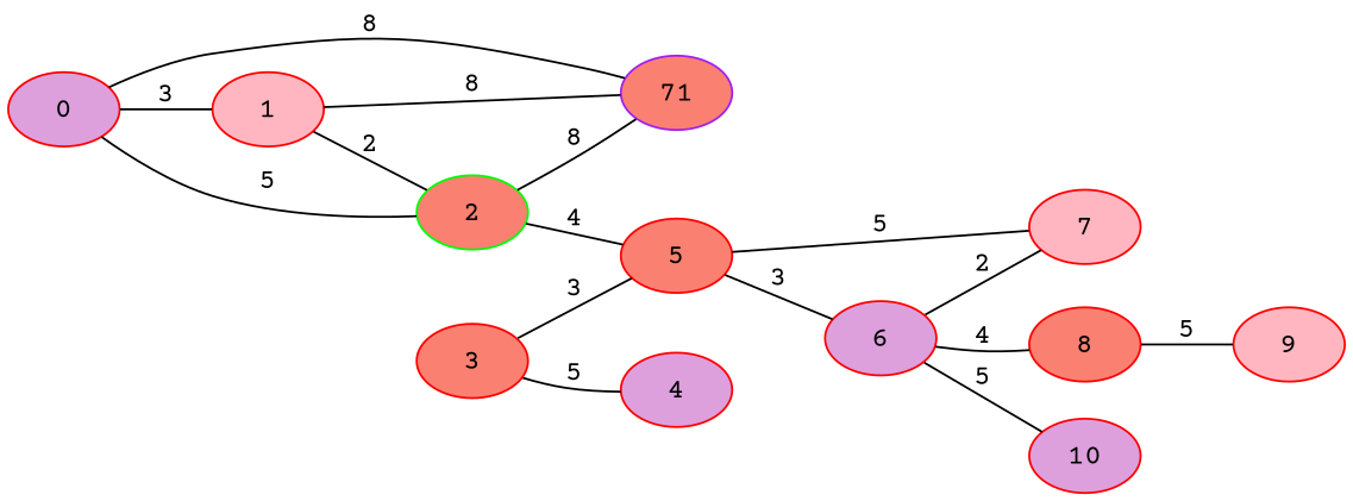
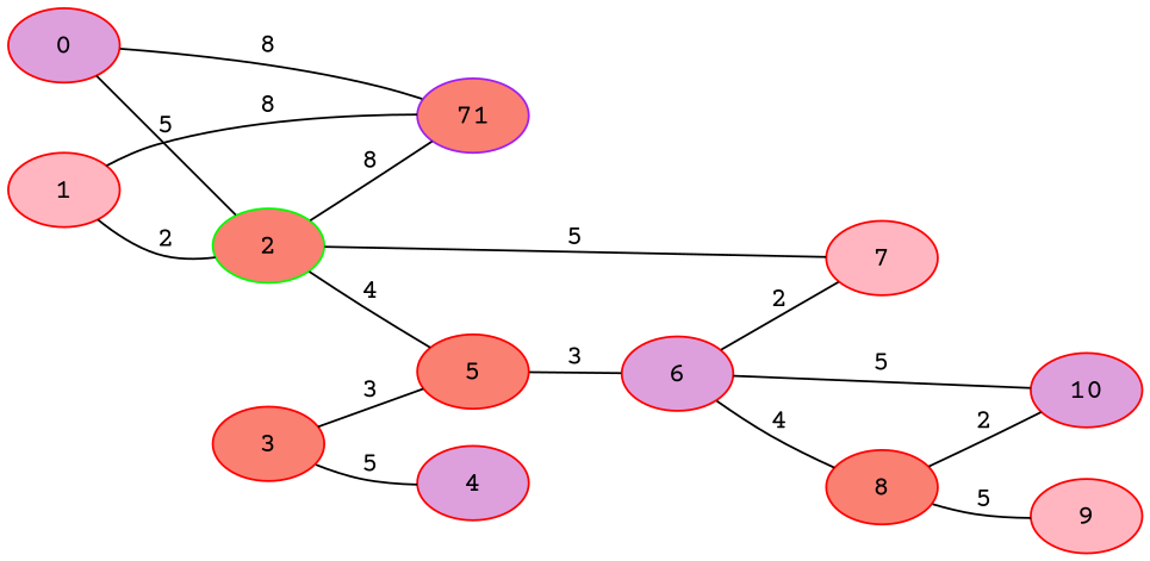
  graph {
    fontname="Courier Prime"
    rankdir=LR
    node [color=red fillcolor=salmon fontname="Courier Prime" style=filled weight=1]
    edge [fontname="Courier Prime"]
    0 [fillcolor=plum]
    1 [fillcolor=lightpink]
    2 [color=green weight=2]
    n4 [color=purple label=71 weight=4]
    5
    3
    4 [fillcolor=plum]
    6 [fillcolor=plum]
    7 [fillcolor=lightpink]
    8
    10 [fillcolor=plum]
    9 [fillcolor=lightpink]
-   0 -- 1 [label=3]
    0 -- 2 [label=5]
    0 -- n4 [label=8]
    1 -- 2 [label=2]
    1 -- n4 [label=8]
    2 -- n4 [label=8]
    2 -- 5 [label=4]
    5 -- 6 [label=3]
-   5 -- 7 [label=5]
+   2 -- 7 [label=5]
    3 -- 5 [label=3]
    3 -- 4 [label=5]
    6 -- 7 [label=2]
    6 -- 8 [label=4]
    6 -- 10 [label=5]
+   8 -- 10 [label=2]
    8 -- 9 [label=5]
  }
